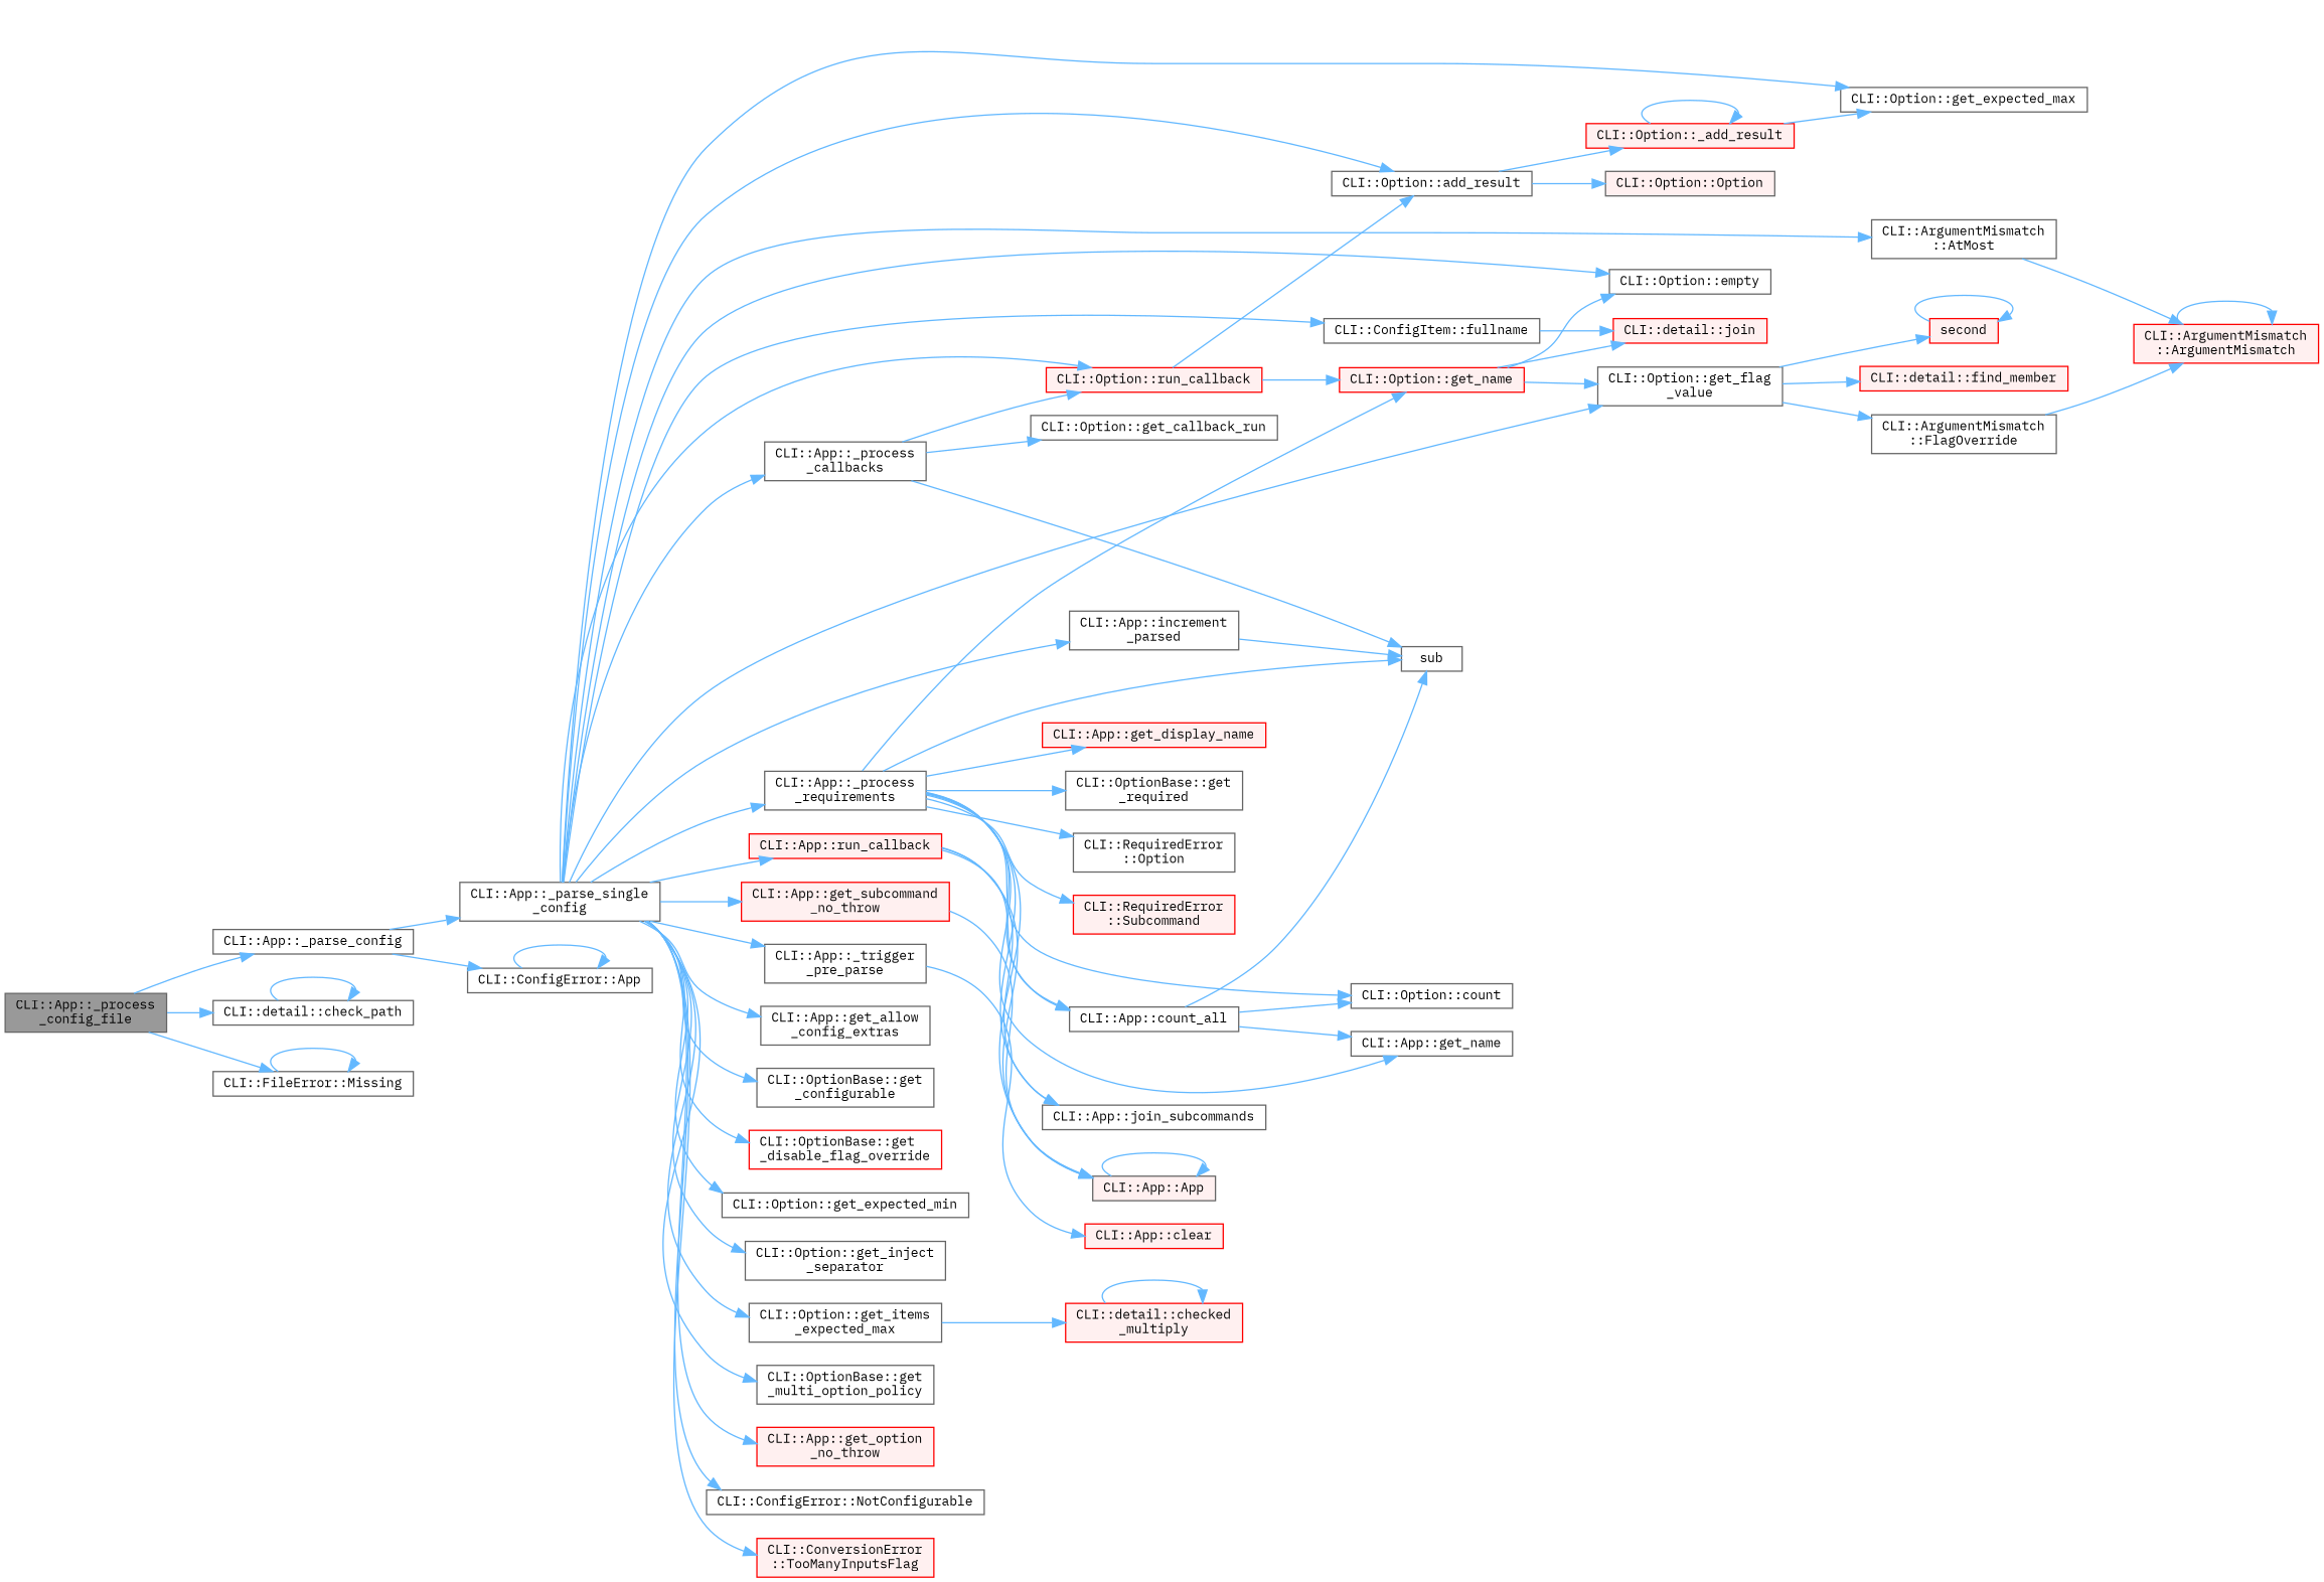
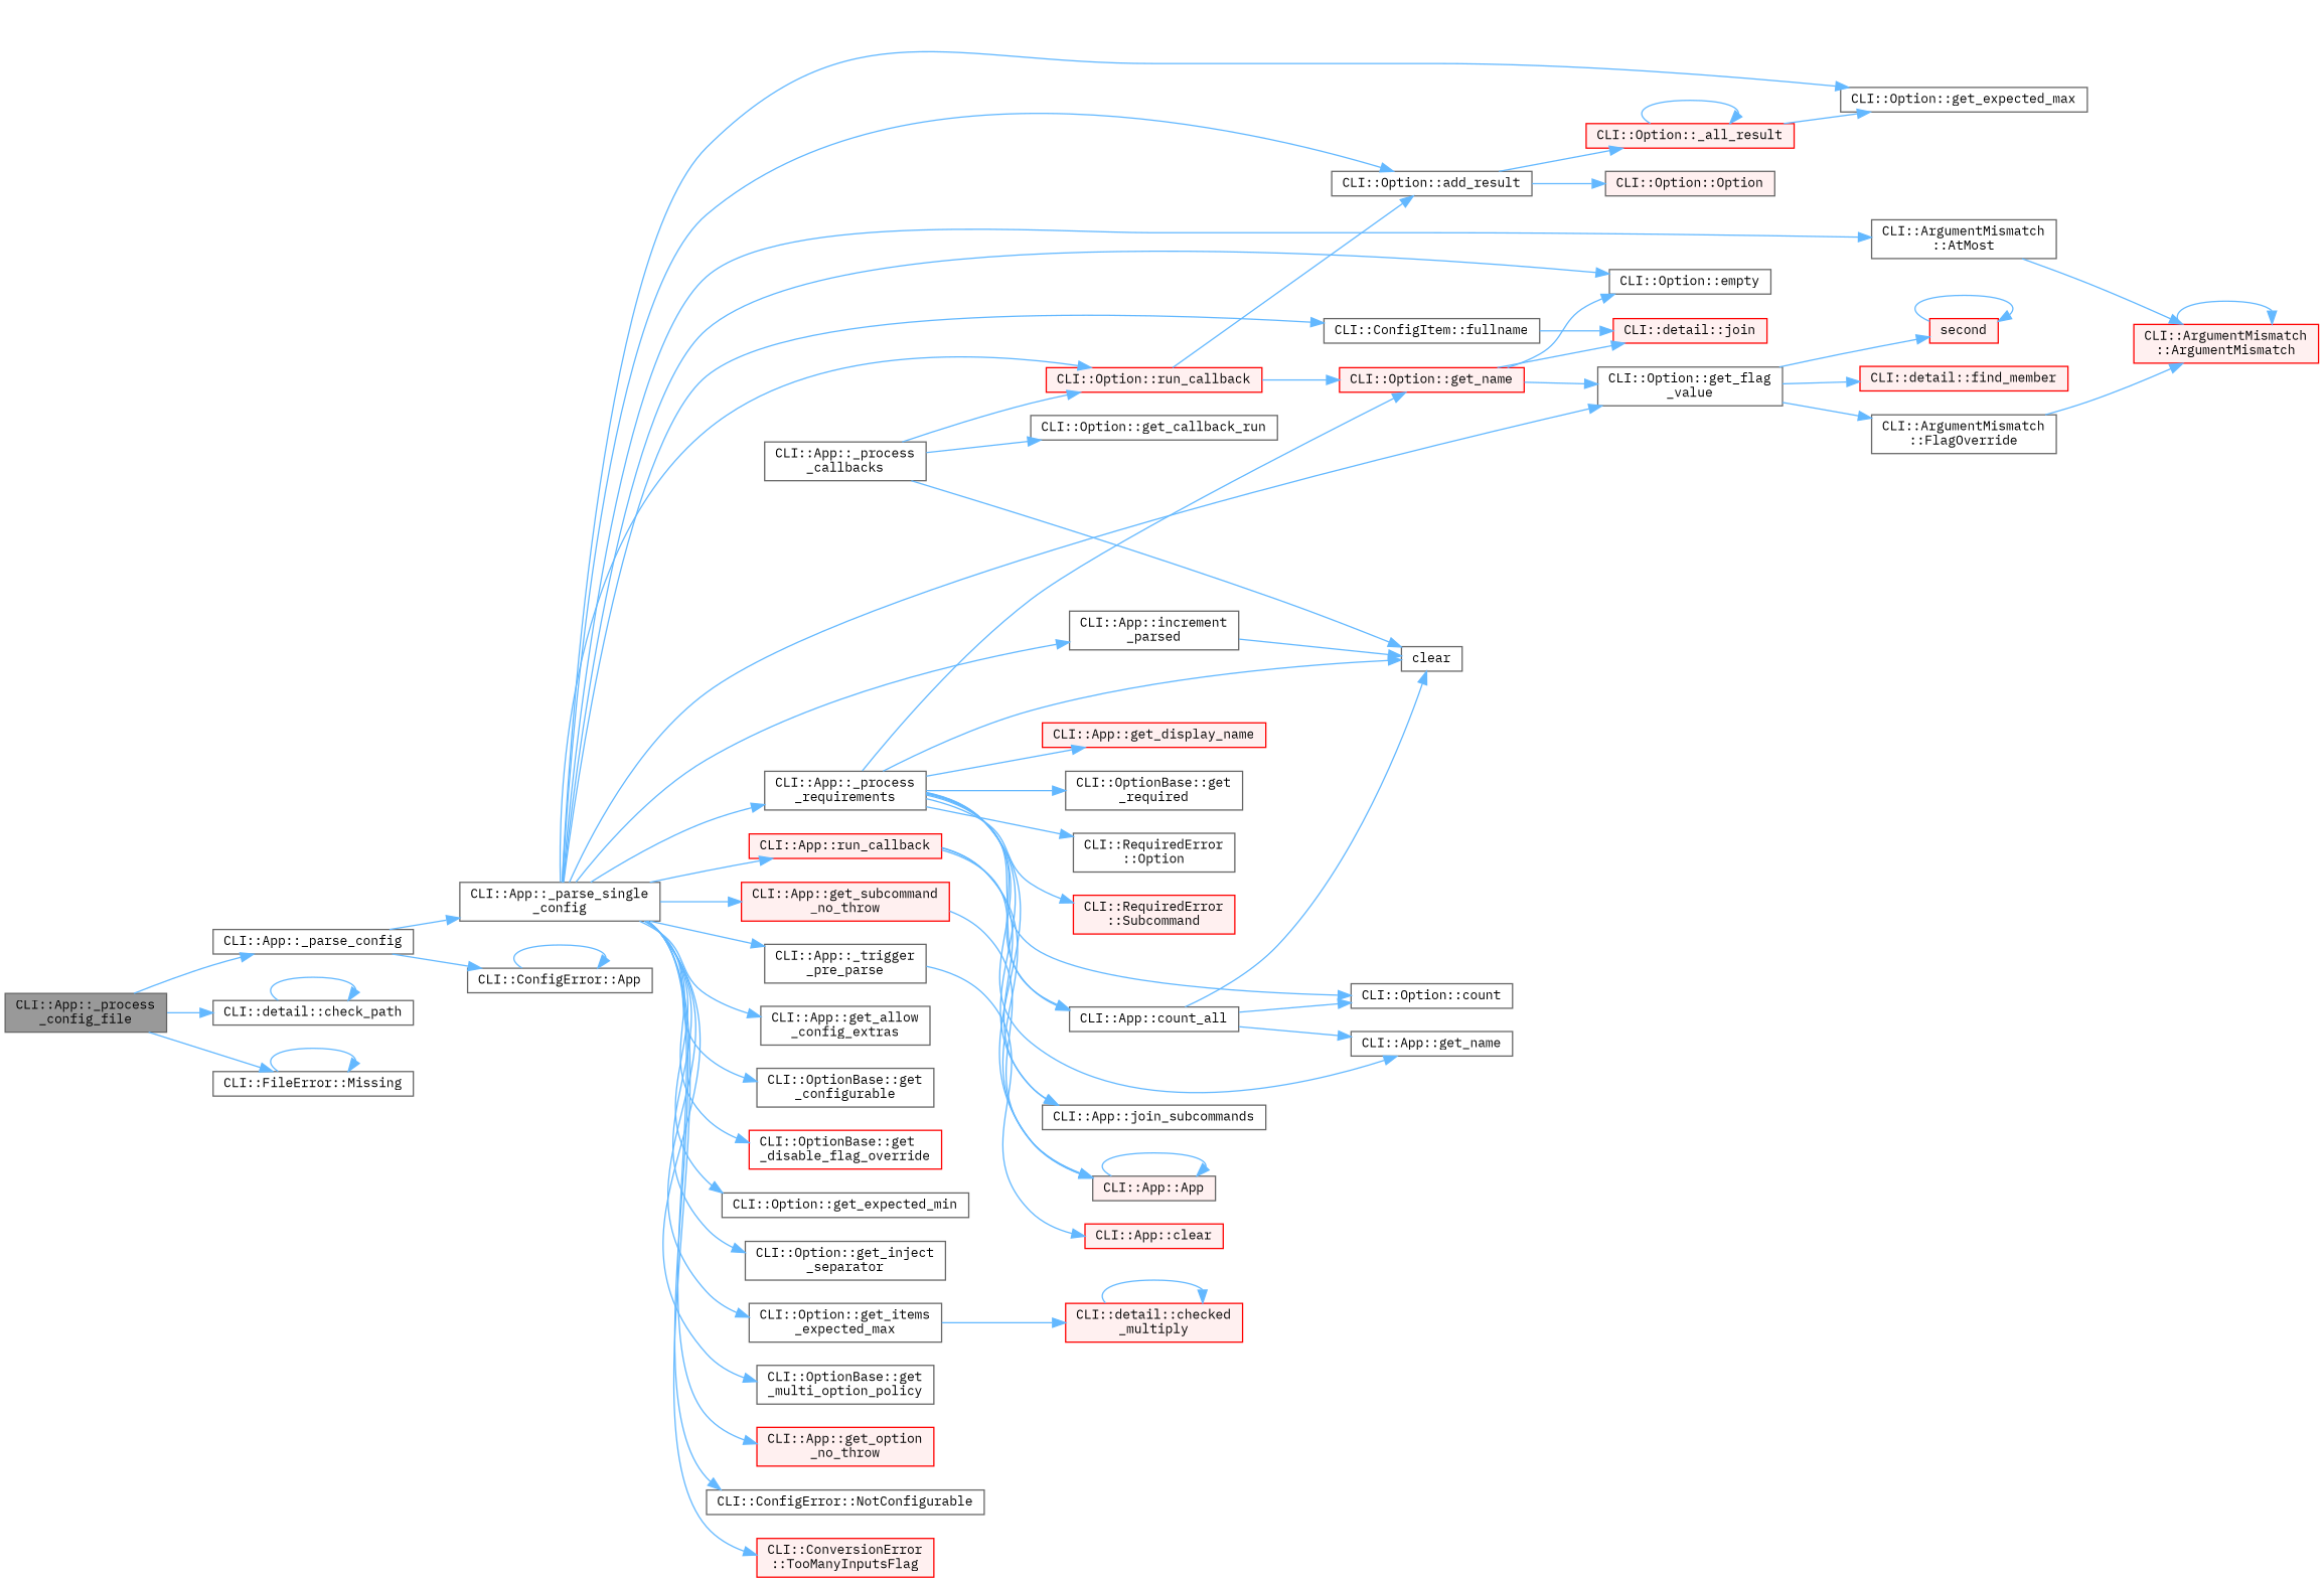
  digraph {
    fontname="IBM Plex Mono"
    rankdir=LR
    node [color=grey40 fillcolor=white fontname="IBM Plex Mono" fontsize=10 shape=box style=filled]
    edge [color=steelblue1 fontname="IBM Plex Mono" fontsize=10 labelfontname=Helvetica labelfontsize=10 style=solid]
    n1 [color=gray40 fillcolor=grey60 fontcolor=black height=0.2 label="CLI::App::_process\l_config_file" width=0.4]
    n2 [height=0.2 label="CLI::App::_parse_config" width=0.4]
    n3 [height=0.2 label="CLI::detail::check_path" width=0.4]
    n4 [height=0.2 label="CLI::FileError::Missing" width=0.4]
    n5 [height=0.2 label="CLI::App::_parse_single\l_config" width=0.4]
    n6 [height=0.2 label="CLI::ConfigError::App" width=0.4]
    n7 [height=0.2 label="CLI::App::_process\l_callbacks" width=0.4]
    n8 [color=red fillcolor="#FFF0F0" height=0.2 label="CLI::Option::run_callback" width=0.4]
    n9 [height=0.2 label="CLI::Option::add_result" width=0.4]
    n10 [height=0.2 label="CLI::Option::get_expected_max" width=0.4]
    n11 [height=0.2 label="CLI::Option::empty" width=0.4]
    n12 [height=0.2 label="CLI::Option::get_flag\l_value" width=0.4]
    n13 [height=0.2 label="CLI::App::_process\l_requirements" width=0.4]
    n14 [height=0.2 label="CLI::App::_trigger\l_pre_parse" width=0.4]
    n15 [height=0.2 label="CLI::ArgumentMismatch\l::AtMost" width=0.4]
    n16 [height=0.2 label="CLI::ConfigItem::fullname" width=0.4]
    n17 [height=0.2 label="CLI::App::get_allow\l_config_extras" width=0.4]
    n18 [height=0.2 label="CLI::OptionBase::get\l_configurable" width=0.4]
    n19 [color=red height=0.2 label="CLI::OptionBase::get\l_disable_flag_override" width=0.4]
    n20 [height=0.2 label="CLI::Option::get_expected_min" width=0.4]
    n21 [height=0.2 label="CLI::Option::get_inject\l_separator" width=0.4]
    n22 [height=0.2 label="CLI::Option::get_items\l_expected_max" width=0.4]
    n23 [height=0.2 label="CLI::OptionBase::get\l_multi_option_policy" width=0.4]
    n24 [color=red fillcolor="#FFF0F0" height=0.2 label="CLI::App::get_option\l_no_throw" width=0.4]
    n25 [color=red fillcolor="#FFF0F0" height=0.2 label="CLI::App::get_subcommand\l_no_throw" width=0.4]
    n26 [height=0.2 label="CLI::App::increment\l_parsed" width=0.4]
    n27 [height=0.2 label="CLI::ConfigError::NotConfigurable" width=0.4]
    n28 [color=red fillcolor="#FFF0F0" height=0.2 label="CLI::App::run_callback" width=0.4]
    n29 [color=red fillcolor="#FFF0F0" height=0.2 label="CLI::ConversionError\l::TooManyInputsFlag" width=0.4]
    n30 [height=0.2 label="CLI::Option::get_callback_run" width=0.4]
-   n31 [height=0.2 label=sub width=0.4]
+   n31 [height=0.2 label=clear width=0.4]
    n32 [color=red fillcolor="#FFF0F0" height=0.2 label="CLI::Option::get_name" width=0.4]
-   n33 [color=red fillcolor="#FFF0F0" height=0.2 label="CLI::Option::_add_result" width=0.4]
+   n33 [color=red fillcolor="#FFF0F0" height=0.2 label="CLI::Option::_all_result" width=0.4]
    n34 [fillcolor="#FFF0F0" height=0.2 label="CLI::Option::Option" width=0.4]
    n35 [color=red fillcolor="#FFF0F0" height=0.2 label="CLI::detail::find_member" width=0.4]
    n36 [height=0.2 label="CLI::ArgumentMismatch\l::FlagOverride" width=0.4]
    n37 [color=red fillcolor="#FFF0F0" height=0.2 label=second width=0.4]
    n38 [fillcolor="#FFF0F0" height=0.2 label="CLI::App::App" width=0.4]
    n39 [height=0.2 label="CLI::Option::count" width=0.4]
    n40 [height=0.2 label="CLI::App::count_all" width=0.4]
    n41 [height=0.2 label="CLI::App::get_name" width=0.4]
    n42 [color=red fillcolor="#FFF0F0" height=0.2 label="CLI::App::get_display_name" width=0.4]
    n43 [height=0.2 label="CLI::OptionBase::get\l_required" width=0.4]
    n44 [height=0.2 label="CLI::App::join_subcommands" width=0.4]
    n45 [height=0.2 label="CLI::RequiredError\l::Option" width=0.4]
    n46 [color=red fillcolor="#FFF0F0" height=0.2 label="CLI::RequiredError\l::Subcommand" width=0.4]
    n47 [color=red fillcolor="#FFF0F0" height=0.2 label="CLI::App::clear" width=0.4]
    n48 [color=red fillcolor="#FFF0F0" height=0.2 label="CLI::ArgumentMismatch\l::ArgumentMismatch" width=0.4]
    n49 [color=red fillcolor="#FFF0F0" height=0.2 label="CLI::detail::join" width=0.4]
    n50 [color=red fillcolor="#FFF0F0" height=0.2 label="CLI::detail::checked\l_multiply" width=0.4]
    n1 -> n2
    n1 -> n3
    n1 -> n4
    n2 -> n5
    n2 -> n6
    n3 -> n3
    n4 -> n4
-   n5 -> n7
    n5 -> n8
    n5 -> n9
    n5 -> n10
    n5 -> n11
    n5 -> n12
    n5 -> n13
    n5 -> n14
    n5 -> n15
    n5 -> n16
    n5 -> n17
    n5 -> n18
    n5 -> n19
    n5 -> n20
    n5 -> n21
    n5 -> n22
    n5 -> n23
    n5 -> n24
    n5 -> n25
    n5 -> n26
    n5 -> n27
    n5 -> n28
    n5 -> n29
    n6 -> n6
    n7 -> n8
    n7 -> n30
    n7 -> n31
    n8 -> n9
    n8 -> n32
    n9 -> n33
    n9 -> n34
    n12 -> n35
    n12 -> n36
    n12 -> n37
    n13 -> n31
    n13 -> n32
    n13 -> n38
    n13 -> n39
    n13 -> n40
    n13 -> n41
    n13 -> n42
    n13 -> n43
    n13 -> n44
    n13 -> n45
    n13 -> n46
    n14 -> n47
    n15 -> n48
    n16 -> n49
    n22 -> n50
    n25 -> n38
    n26 -> n31
    n28 -> n38
    n28 -> n40
    n28 -> n44
    n32 -> n11
    n32 -> n12
    n32 -> n49
    n33 -> n10
    n33 -> n33
    n36 -> n48
    n37 -> n37
    n38 -> n38
    n40 -> n31
    n40 -> n39
    n40 -> n41
    n48 -> n48
    n50 -> n50
  }
